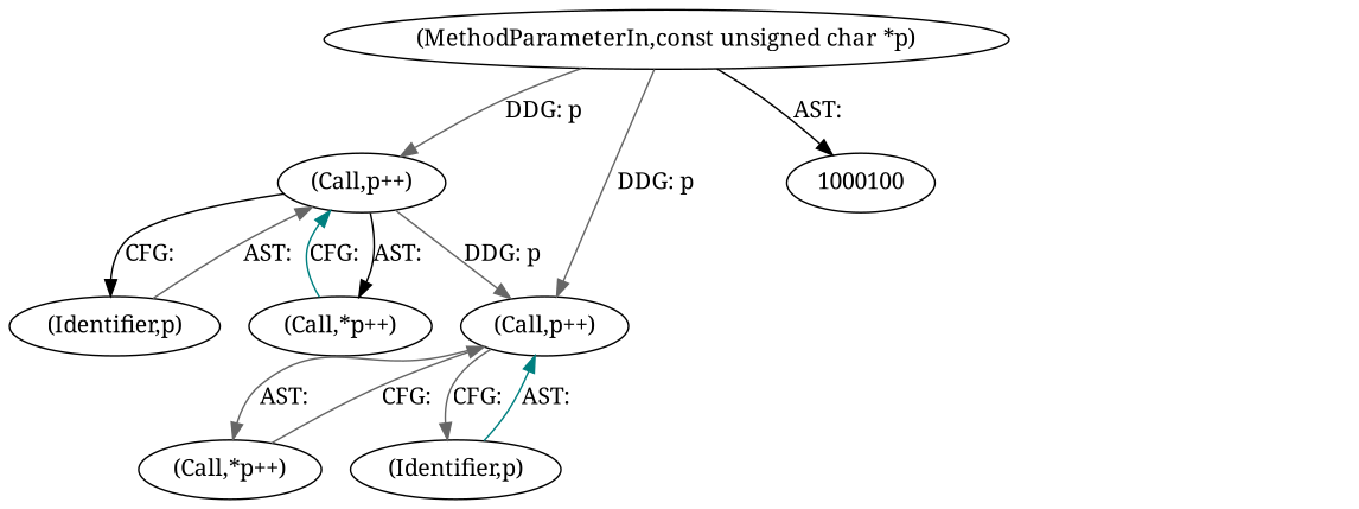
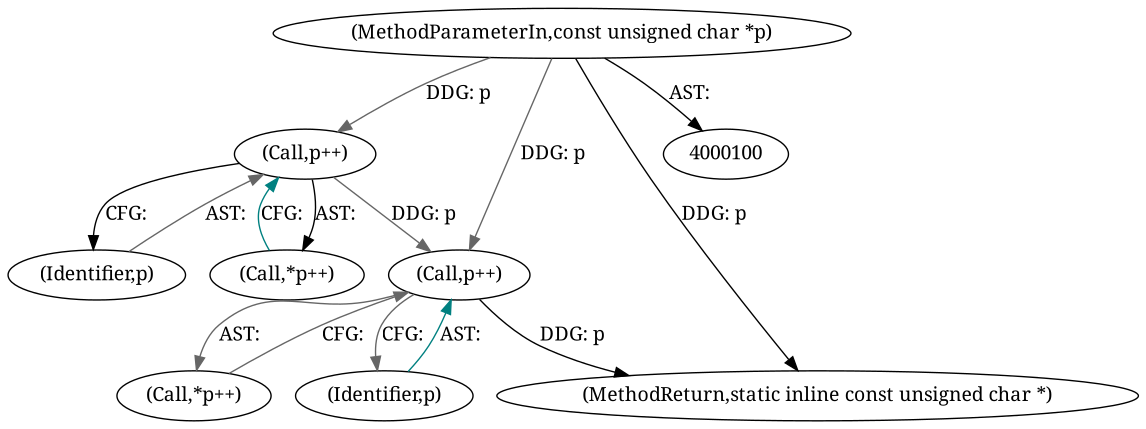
  digraph {
    fontname="Noto Serif"
    node [fontname="Noto Serif"]
    edge [color=gray40 fontname="Noto Serif"]
    n1 [label="(Call,p++)"]
    n2 [label="(Call,p++)"]
    n3 [label="(Call,*p++)"]
    n4 [label="(Identifier,p)"]
+   n5 [label="(MethodReturn,static inline const unsigned char *)"]
    n6 [label="(Call,*p++)"]
    n7 [label="(Identifier,p)"]
    n8 [label="(MethodParameterIn,const unsigned char *p)"]
-   1000100
+   1000100 [label=4000100]
    n1 -> n2 [label="DDG: p"]
    n1 -> n3 [color=black label="AST: "]
    n1 -> n4 [color=black label="CFG: "]
+   n2 -> n5 [color=black label="DDG: p"]
    n2 -> n6 [label="AST: "]
    n2 -> n7 [label="CFG: "]
    n3 -> n1 [color=teal label="CFG: "]
    n4 -> n1 [label="AST: "]
    n6 -> n2 [label="CFG: "]
    n7 -> n2 [color=teal label="AST: "]
    n8 -> n1 [label="DDG: p"]
    n8 -> n2 [label="DDG: p"]
+   n8 -> n5 [color=black label="DDG: p"]
    n8 -> 1000100 [color=black label="AST: "]
  }
